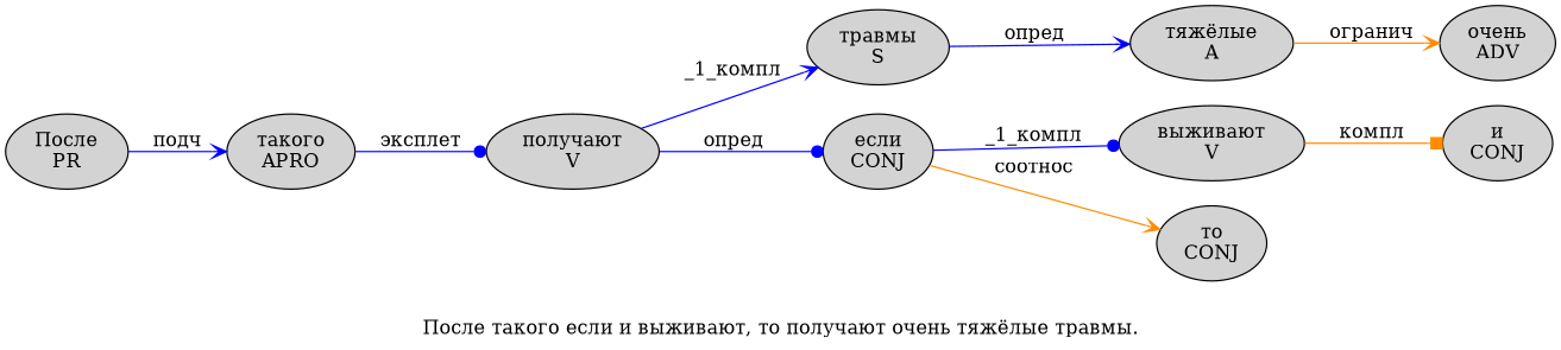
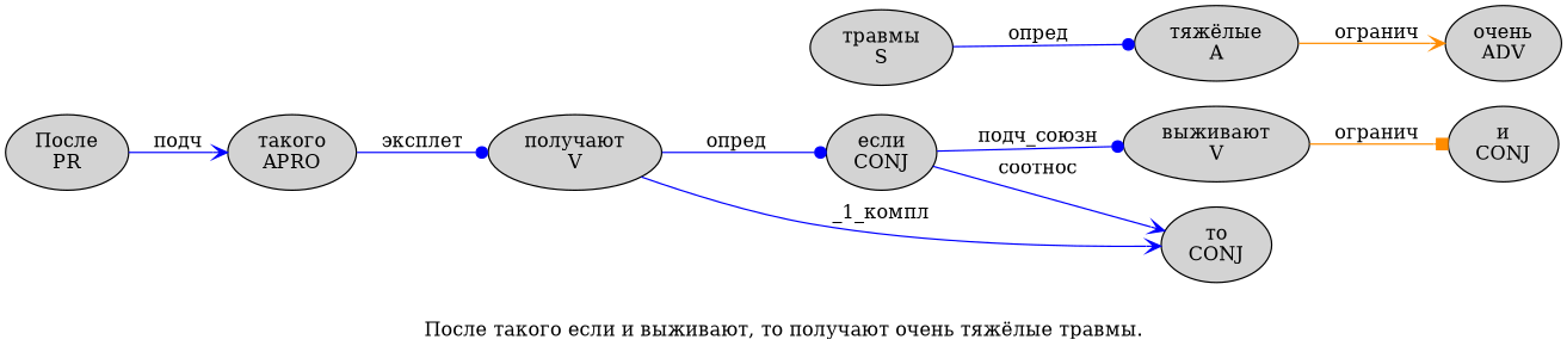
  digraph {
    label="После такого если и выживают, то получают очень тяжёлые травмы."
    rankdir=LR
    node [fillcolor=lightgray penwidth=1 shape=ellipse style=filled]
    edge [arrowhead=vee color=blue]
    n1 [label="После\nPR"]
    n2 [label="такого\nAPRO"]
    n3 [label="получают\nV"]
    n4 [label="если\nCONJ"]
    n5 [label="травмы\nS"]
    n6 [label="выживают\nV"]
    n7 [label="то\nCONJ"]
    n8 [label="и\nCONJ"]
    n9 [label="тяжёлые\nA"]
    n10 [label="очень\nADV"]
    n1 -> n2 [label="подч"]
    n2 -> n3 [arrowhead=dot label="эксплет"]
    n3 -> n4 [arrowhead=dot label="опред"]
-   n3 -> n5 [label="_1_компл"]
-   n4 -> n6 [arrowhead=dot label="_1_компл"]
-   n4 -> n7 [color=darkorange label="соотнос"]
-   n5 -> n9 [label="опред"]
-   n6 -> n8 [arrowhead=box color=darkorange label="компл"]
+   n3 -> n7 [label="_1_компл"]
+   n4 -> n6 [arrowhead=dot label="подч_союзн"]
+   n4 -> n7 [label="соотнос"]
+   n5 -> n9 [arrowhead=dot label="опред"]
+   n6 -> n8 [arrowhead=box color=darkorange label="огранич"]
    n9 -> n10 [color=darkorange label="огранич"]
  }
